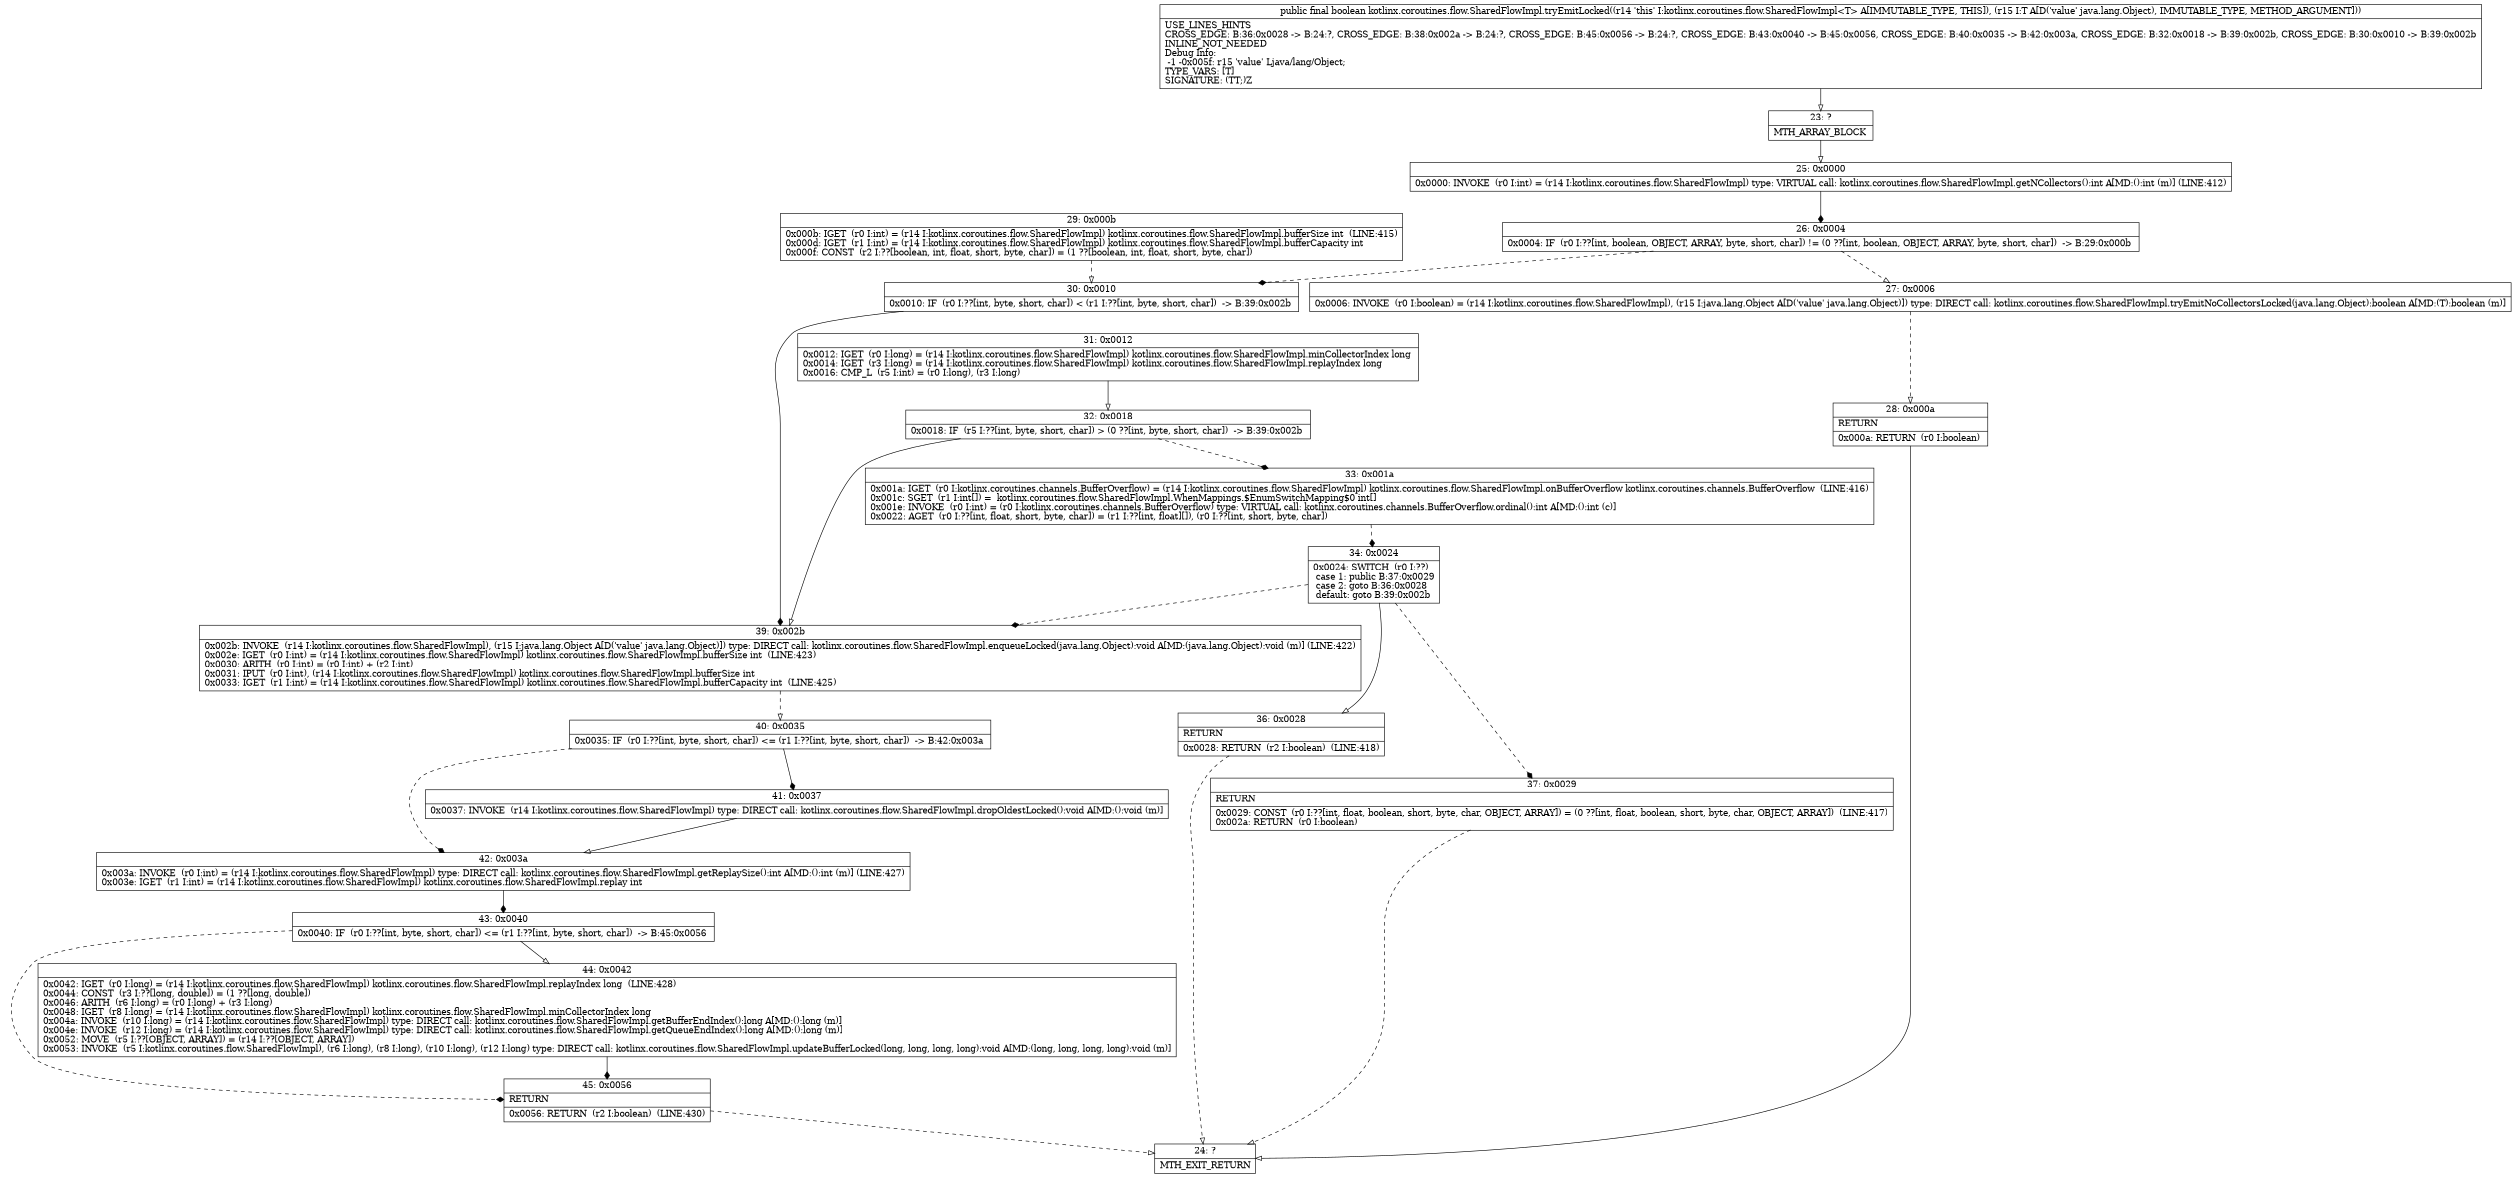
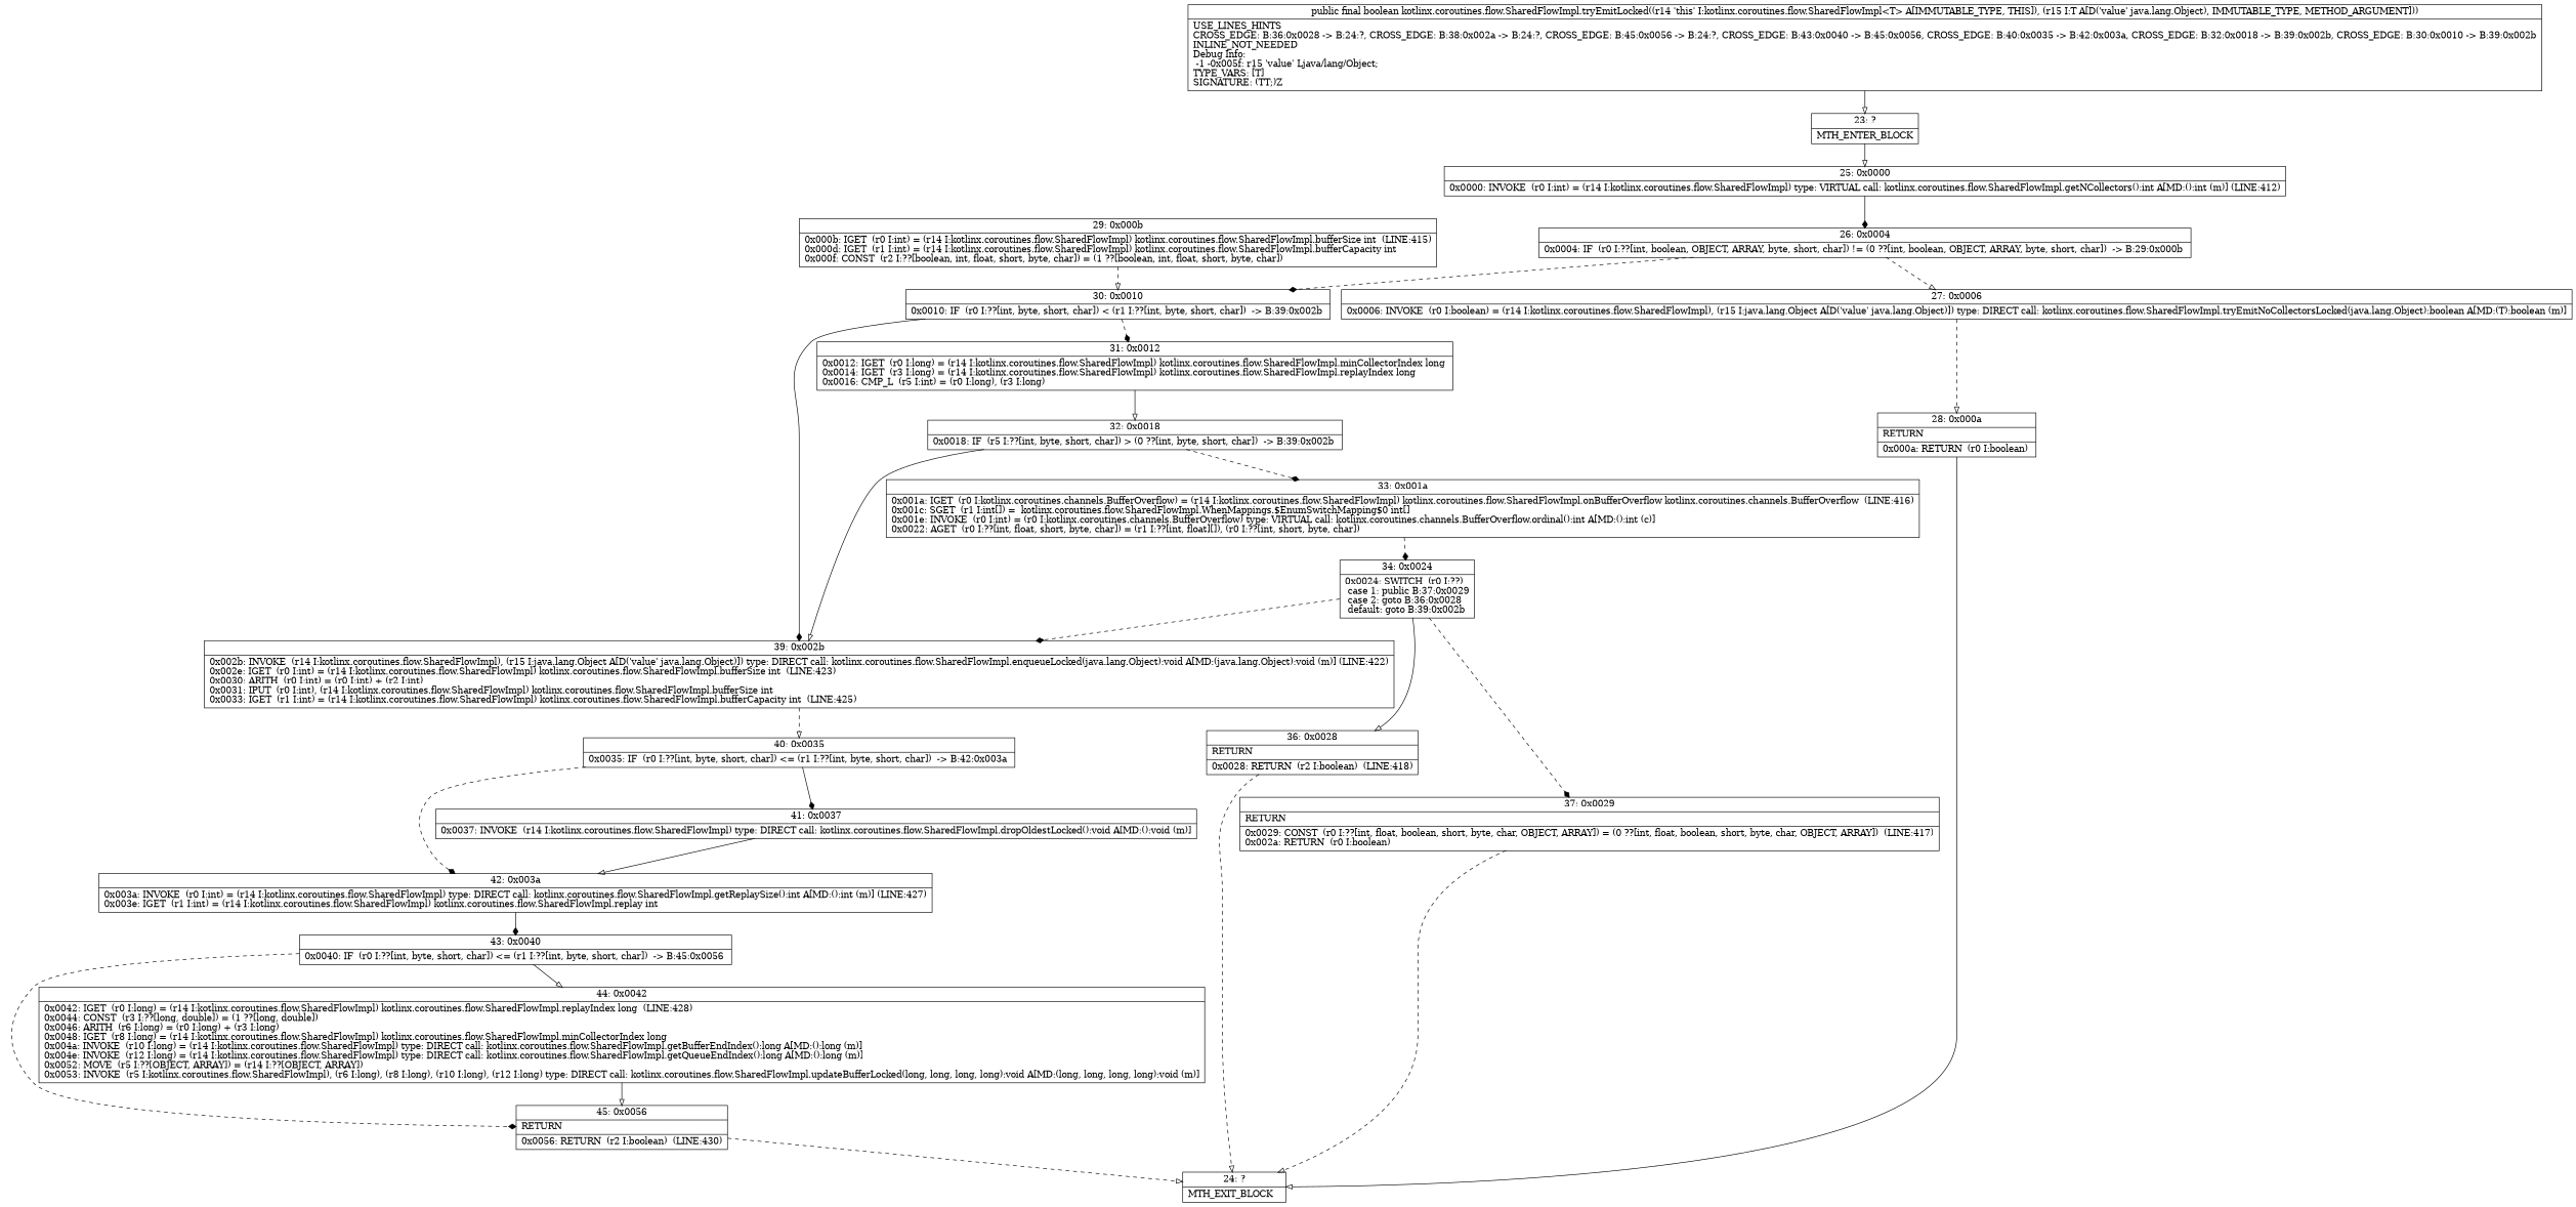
  digraph {
    node [shape=record]
    edge [arrowhead=onormal style=dashed]
-   n1 [label="{23\:\ ?|MTH_ARRAY_BLOCK\l}"]
+   n1 [label="{23\:\ ?|MTH_ENTER_BLOCK\l}"]
    n2 [label="{25\:\ 0x0000|0x0000: INVOKE  (r0 I:int) = (r14 I:kotlinx.coroutines.flow.SharedFlowImpl) type: VIRTUAL call: kotlinx.coroutines.flow.SharedFlowImpl.getNCollectors():int A[MD:():int (m)] (LINE:412)\l}"]
    n3 [label="{26\:\ 0x0004|0x0004: IF  (r0 I:??[int, boolean, OBJECT, ARRAY, byte, short, char]) != (0 ??[int, boolean, OBJECT, ARRAY, byte, short, char])  \-\> B:29:0x000b \l}"]
    n4 [label="{27\:\ 0x0006|0x0006: INVOKE  (r0 I:boolean) = (r14 I:kotlinx.coroutines.flow.SharedFlowImpl), (r15 I:java.lang.Object A[D('value' java.lang.Object)]) type: DIRECT call: kotlinx.coroutines.flow.SharedFlowImpl.tryEmitNoCollectorsLocked(java.lang.Object):boolean A[MD:(T):boolean (m)]\l}"]
    n5 [label="{30\:\ 0x0010|0x0010: IF  (r0 I:??[int, byte, short, char]) \< (r1 I:??[int, byte, short, char])  \-\> B:39:0x002b \l}"]
    n6 [label="{28\:\ 0x000a|RETURN\l|0x000a: RETURN  (r0 I:boolean) \l}"]
    n7 [label="{29\:\ 0x000b|0x000b: IGET  (r0 I:int) = (r14 I:kotlinx.coroutines.flow.SharedFlowImpl) kotlinx.coroutines.flow.SharedFlowImpl.bufferSize int  (LINE:415)\l0x000d: IGET  (r1 I:int) = (r14 I:kotlinx.coroutines.flow.SharedFlowImpl) kotlinx.coroutines.flow.SharedFlowImpl.bufferCapacity int \l0x000f: CONST  (r2 I:??[boolean, int, float, short, byte, char]) = (1 ??[boolean, int, float, short, byte, char]) \l}"]
-   n8 [label="{24\:\ ?|MTH_EXIT_RETURN\l}"]
+   n8 [label="{24\:\ ?|MTH_EXIT_BLOCK\l}"]
    n9 [label="{31\:\ 0x0012|0x0012: IGET  (r0 I:long) = (r14 I:kotlinx.coroutines.flow.SharedFlowImpl) kotlinx.coroutines.flow.SharedFlowImpl.minCollectorIndex long \l0x0014: IGET  (r3 I:long) = (r14 I:kotlinx.coroutines.flow.SharedFlowImpl) kotlinx.coroutines.flow.SharedFlowImpl.replayIndex long \l0x0016: CMP_L  (r5 I:int) = (r0 I:long), (r3 I:long) \l}"]
    n10 [label="{39\:\ 0x002b|0x002b: INVOKE  (r14 I:kotlinx.coroutines.flow.SharedFlowImpl), (r15 I:java.lang.Object A[D('value' java.lang.Object)]) type: DIRECT call: kotlinx.coroutines.flow.SharedFlowImpl.enqueueLocked(java.lang.Object):void A[MD:(java.lang.Object):void (m)] (LINE:422)\l0x002e: IGET  (r0 I:int) = (r14 I:kotlinx.coroutines.flow.SharedFlowImpl) kotlinx.coroutines.flow.SharedFlowImpl.bufferSize int  (LINE:423)\l0x0030: ARITH  (r0 I:int) = (r0 I:int) + (r2 I:int) \l0x0031: IPUT  (r0 I:int), (r14 I:kotlinx.coroutines.flow.SharedFlowImpl) kotlinx.coroutines.flow.SharedFlowImpl.bufferSize int \l0x0033: IGET  (r1 I:int) = (r14 I:kotlinx.coroutines.flow.SharedFlowImpl) kotlinx.coroutines.flow.SharedFlowImpl.bufferCapacity int  (LINE:425)\l}"]
    n11 [label="{32\:\ 0x0018|0x0018: IF  (r5 I:??[int, byte, short, char]) \> (0 ??[int, byte, short, char])  \-\> B:39:0x002b \l}"]
    n12 [label="{40\:\ 0x0035|0x0035: IF  (r0 I:??[int, byte, short, char]) \<= (r1 I:??[int, byte, short, char])  \-\> B:42:0x003a \l}"]
    n13 [label="{33\:\ 0x001a|0x001a: IGET  (r0 I:kotlinx.coroutines.channels.BufferOverflow) = (r14 I:kotlinx.coroutines.flow.SharedFlowImpl) kotlinx.coroutines.flow.SharedFlowImpl.onBufferOverflow kotlinx.coroutines.channels.BufferOverflow  (LINE:416)\l0x001c: SGET  (r1 I:int[]) =  kotlinx.coroutines.flow.SharedFlowImpl.WhenMappings.$EnumSwitchMapping$0 int[] \l0x001e: INVOKE  (r0 I:int) = (r0 I:kotlinx.coroutines.channels.BufferOverflow) type: VIRTUAL call: kotlinx.coroutines.channels.BufferOverflow.ordinal():int A[MD:():int (c)]\l0x0022: AGET  (r0 I:??[int, float, short, byte, char]) = (r1 I:??[int, float][]), (r0 I:??[int, short, byte, char]) \l}"]
    n14 [label="{34\:\ 0x0024|0x0024: SWITCH  (r0 I:??)\l case 1: public B:37:0x0029\l case 2: goto B:36:0x0028\l default: goto B:39:0x002b \l}"]
    n15 [label="{36\:\ 0x0028|RETURN\l|0x0028: RETURN  (r2 I:boolean)  (LINE:418)\l}"]
    n16 [label="{37\:\ 0x0029|RETURN\l|0x0029: CONST  (r0 I:??[int, float, boolean, short, byte, char, OBJECT, ARRAY]) = (0 ??[int, float, boolean, short, byte, char, OBJECT, ARRAY])  (LINE:417)\l0x002a: RETURN  (r0 I:boolean) \l}"]
    n17 [label="{41\:\ 0x0037|0x0037: INVOKE  (r14 I:kotlinx.coroutines.flow.SharedFlowImpl) type: DIRECT call: kotlinx.coroutines.flow.SharedFlowImpl.dropOldestLocked():void A[MD:():void (m)]\l}"]
    n18 [label="{42\:\ 0x003a|0x003a: INVOKE  (r0 I:int) = (r14 I:kotlinx.coroutines.flow.SharedFlowImpl) type: DIRECT call: kotlinx.coroutines.flow.SharedFlowImpl.getReplaySize():int A[MD:():int (m)] (LINE:427)\l0x003e: IGET  (r1 I:int) = (r14 I:kotlinx.coroutines.flow.SharedFlowImpl) kotlinx.coroutines.flow.SharedFlowImpl.replay int \l}"]
    n19 [label="{43\:\ 0x0040|0x0040: IF  (r0 I:??[int, byte, short, char]) \<= (r1 I:??[int, byte, short, char])  \-\> B:45:0x0056 \l}"]
    n20 [label="{44\:\ 0x0042|0x0042: IGET  (r0 I:long) = (r14 I:kotlinx.coroutines.flow.SharedFlowImpl) kotlinx.coroutines.flow.SharedFlowImpl.replayIndex long  (LINE:428)\l0x0044: CONST  (r3 I:??[long, double]) = (1 ??[long, double]) \l0x0046: ARITH  (r6 I:long) = (r0 I:long) + (r3 I:long) \l0x0048: IGET  (r8 I:long) = (r14 I:kotlinx.coroutines.flow.SharedFlowImpl) kotlinx.coroutines.flow.SharedFlowImpl.minCollectorIndex long \l0x004a: INVOKE  (r10 I:long) = (r14 I:kotlinx.coroutines.flow.SharedFlowImpl) type: DIRECT call: kotlinx.coroutines.flow.SharedFlowImpl.getBufferEndIndex():long A[MD:():long (m)]\l0x004e: INVOKE  (r12 I:long) = (r14 I:kotlinx.coroutines.flow.SharedFlowImpl) type: DIRECT call: kotlinx.coroutines.flow.SharedFlowImpl.getQueueEndIndex():long A[MD:():long (m)]\l0x0052: MOVE  (r5 I:??[OBJECT, ARRAY]) = (r14 I:??[OBJECT, ARRAY]) \l0x0053: INVOKE  (r5 I:kotlinx.coroutines.flow.SharedFlowImpl), (r6 I:long), (r8 I:long), (r10 I:long), (r12 I:long) type: DIRECT call: kotlinx.coroutines.flow.SharedFlowImpl.updateBufferLocked(long, long, long, long):void A[MD:(long, long, long, long):void (m)]\l}"]
    n21 [label="{45\:\ 0x0056|RETURN\l|0x0056: RETURN  (r2 I:boolean)  (LINE:430)\l}"]
    n22 [label="{public final boolean kotlinx.coroutines.flow.SharedFlowImpl.tryEmitLocked((r14 'this' I:kotlinx.coroutines.flow.SharedFlowImpl\<T\> A[IMMUTABLE_TYPE, THIS]), (r15 I:T A[D('value' java.lang.Object), IMMUTABLE_TYPE, METHOD_ARGUMENT]))  | USE_LINES_HINTS\lCROSS_EDGE: B:36:0x0028 \-\> B:24:?, CROSS_EDGE: B:38:0x002a \-\> B:24:?, CROSS_EDGE: B:45:0x0056 \-\> B:24:?, CROSS_EDGE: B:43:0x0040 \-\> B:45:0x0056, CROSS_EDGE: B:40:0x0035 \-\> B:42:0x003a, CROSS_EDGE: B:32:0x0018 \-\> B:39:0x002b, CROSS_EDGE: B:30:0x0010 \-\> B:39:0x002b\lINLINE_NOT_NEEDED\lDebug Info:\l  \-1 \-0x005f: r15 'value' Ljava\/lang\/Object;\lTYPE_VARS: [T]\lSIGNATURE: (TT;)Z\l}"]
    n1 -> n2 [style=solid]
    n2 -> n3 [arrowhead=diamond style=solid]
    n3 -> n4
    n3 -> n5 [arrowhead=diamond]
    n4 -> n6
+   n5 -> n9 [arrowhead=diamond]
    n5 -> n10 [arrowhead=diamond style=solid]
    n6 -> n8 [style=solid]
    n7 -> n5
    n9 -> n11 [style=solid]
    n10 -> n12
    n11 -> n10 [style=solid]
    n11 -> n13 [arrowhead=diamond]
    n12 -> n17 [arrowhead=diamond style=solid]
    n12 -> n18 [arrowhead=diamond]
    n13 -> n14 [arrowhead=diamond]
    n14 -> n10 [arrowhead=diamond]
    n14 -> n15 [style=solid]
    n14 -> n16 [arrowhead=diamond]
    n15 -> n8
    n16 -> n8
    n17 -> n18 [style=solid]
    n18 -> n19 [arrowhead=diamond style=solid]
    n19 -> n20 [style=solid]
    n19 -> n21 [arrowhead=diamond]
-   n20 -> n21 [arrowhead=diamond style=solid]
+   n20 -> n21 [style=solid]
    n21 -> n8
    n22 -> n1 [style=solid]
  }
